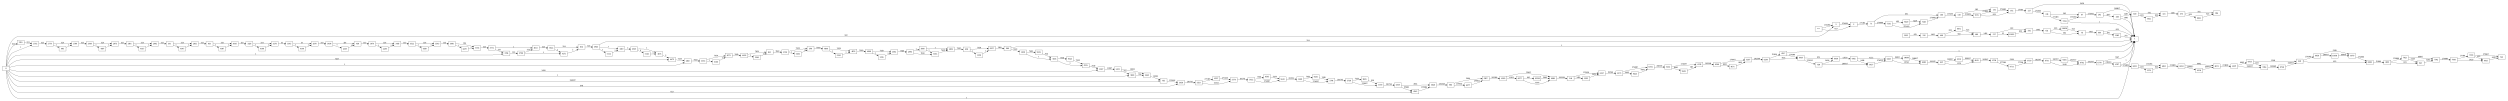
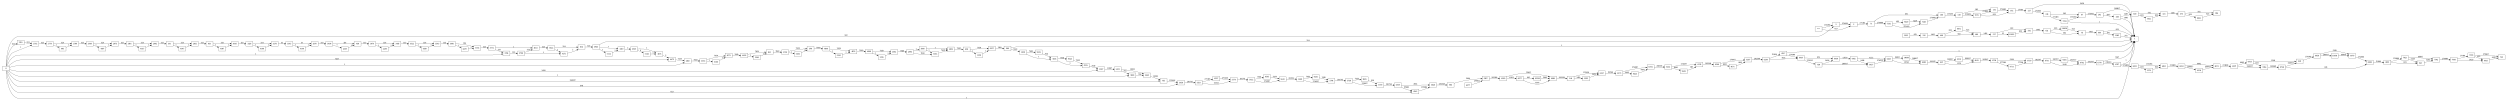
  digraph {
    fontname="Noto Serif"
    rankdir=LR
    node [fontname="Noto Serif" shape=rectangle]
    edge [fontname="Noto Serif"]
    2
    5
    71
    100
    7242
    149
    7263
    9449
    170
    7279
    182
    227
    1
    243
    264
    7293
    292
    298
    300
    321
    9911
    375
    396
    9931
    n25 [label=156]
    468
    9951
    489
    9971
    517
    582
    10035
    621
    645
    10058
    664
    1982
    2761
    2762
    2778
    2799
    3983
    2848
    2873
    4007
    2881
    2902
    4027
    2911
    2932
    4047
    3024
    3045
    4067
    3228
    3270
    4108
    3345
    3378
    4140
    3408
    3438
    4169
    3474
    3495
    4189
    3522
    3543
    4209
    3681
    3702
    4229
    3772
    3784
    3813
    3798
    3822
    4272
    3843
    3963
    4310
    5114
    4343
    4376
    5146
    4473
    4492
    4552
    4573
    5166
    4603
    4624
    5186
    4765
    4786
    5206
    4846
    4876
    5235
    4960
    4981
    5255
    4993
    5008
    5014
    5029
    5036
    5057
    5295
    5068
    5320
    5358
    9525
    5379
    9545
    5387
    5421
    5442
    9289
    5452
    5458
    5553
    5574
    6337
    5622
    5643
    9565
    5683
    5704
    9585
    5738
    5759
    9605
    5819
    5840
    6342
    5966
    5987
    6377
    6059
    6077
    6098
    10226
    6146
    6167
    9325
    6173
    6194
    9625
    6212
    6233
    9645
    6260
    6287
    9671
    6299
    6317
    6418
    6436
    6439
    6457
    6442
    6463
    6484
    10098
    6622
    6643
    10118
    6709
    6730
    9711
    6741
    6762
    9385
    6778
    6797
    6831
    6852
    9731
    6853
    6874
    10138
    6907
    6913
    9746
    6949
    9758
    6958
    6988
    6979
    10186
    6991
    7021
    7027
    7042
    7060
    7078
    9415
    7105
    7222
    0
    2 -> 5 [label=274668]
    5 -> 71 [label=275491]
    71 -> 100 [label=582]
    71 -> 7242 [label=274909]
    100 -> 149 [label=275491]
    7242 -> 7263 [label=271480]
    7242 -> 9449 [label=3429]
    149 -> 170 [label=582]
    149 -> 7279 [label=274909]
    7263 -> 100 [label=274909]
    9449 -> 7263 [label=3429]
    170 -> 182 [label=274668]
    7279 -> 170 [label=274086]
    7279 -> 182 [label=823]
    182 -> 227 [label=275491]
    227 -> 1 [label=3428]
    227 -> 243 [label=272063]
    243 -> 264 [label=582]
    243 -> 7293 [label=271481]
    264 -> 292 [label=272062]
    7293 -> 1 [label=1]
    7293 -> 264 [label=271480]
    292 -> 1 [label=268817]
    292 -> 298 [label=3245]
    298 -> 1 [label=1840]
    298 -> 300 [label=1405]
    300 -> 321 [label=582]
    300 -> 9911 [label=823]
    321 -> 375 [label=1405]
    9911 -> 321 [label=823]
    375 -> 396 [label=582]
    375 -> 9931 [label=823]
    9931 -> 396 [label=823]
    n25 -> 468 [label=1405]
    468 -> 489 [label=582]
    468 -> 9971 [label=823]
    9951 -> n25 [label=823]
    489 -> 517 [label=1405]
    9971 -> 489 [label=823]
    517 -> 582 [label=582]
    517 -> 10035 [label=823]
    582 -> 621 [label=1405]
    10035 -> 582 [label=823]
    621 -> 645 [label=582]
    621 -> 10058 [label=823]
    645 -> 664 [label=1405]
    10058 -> 645 [label=823]
    664 -> 1 [label=823]
    664 -> 1982 [label=582]
    1982 -> 1 [label=582]
    2761 -> 2762 [label=324]
    2762 -> 2778 [label=325]
    2778 -> 2799 [label=324]
    2778 -> 3983 [label=1]
    2799 -> 2848 [label=325]
    3983 -> 2799 [label=1]
    2848 -> 2873 [label=324]
    2848 -> 4007 [label=1]
    2873 -> 2881 [label=325]
    4007 -> 2873 [label=1]
    2881 -> 2902 [label=324]
    2881 -> 4027 [label=1]
    2902 -> 2911 [label=325]
    4027 -> 2902 [label=1]
    2911 -> 2932 [label=324]
    2911 -> 4047 [label=1]
    2932 -> 3024 [label=325]
    4047 -> 2932 [label=1]
    3024 -> 3045 [label=324]
    3024 -> 4067 [label=1]
    3045 -> 3228 [label=325]
    4067 -> 3045 [label=1]
    3228 -> 3270 [label=324]
    3228 -> 4108 [label=1]
    3270 -> 3345 [label=325]
    4108 -> 3270 [label=1]
    3345 -> 3378 [label=324]
    3345 -> 4140 [label=1]
    3378 -> 3408 [label=325]
    4140 -> 3378 [label=1]
    3408 -> 3438 [label=324]
    3408 -> 4169 [label=1]
    3438 -> 3474 [label=325]
    4169 -> 3438 [label=1]
    3474 -> 3495 [label=324]
    3474 -> 4189 [label=1]
    3495 -> 3522 [label=325]
    4189 -> 3495 [label=1]
    3522 -> 3543 [label=324]
    3522 -> 4209 [label=1]
    3543 -> 3681 [label=325]
    4209 -> 3543 [label=1]
    3681 -> 3702 [label=324]
    3681 -> 4229 [label=1]
    3702 -> 3772 [label=325]
    4229 -> 3702 [label=1]
    3772 -> 3784 [label=324]
    3772 -> 3813 [label=1]
    3784 -> 3798 [label=325]
    3813 -> 3822 [label=325]
    3798 -> 3813 [label=324]
    3798 -> 4272 [label=1]
    3822 -> 4272 [label=1]
    3822 -> 3843 [label=324]
    4272 -> 3843 [label=2]
    3843 -> 3963 [label=326]
    3963 -> 1 [label=324]
    3963 -> 4310 [label=1]
    3963 -> 5114 [label=1]
    4310 -> 4343 [label=2]
    5114 -> 4310 [label=1]
    4343 -> 4376 [label=1]
    4343 -> 5146 [label=9]
    4376 -> 4473 [label=2]
    5146 -> 4376 [label=1]
    4473 -> 4492 [label=7659]
    4492 -> 4552 [label=7660]
    4552 -> 4573 [label=7659]
    4552 -> 5166 [label=1]
    4573 -> 4603 [label=7660]
    5166 -> 4573 [label=1]
    4603 -> 4624 [label=7659]
    4603 -> 5186 [label=1]
    4624 -> 4765 [label=7660]
    5186 -> 4624 [label=1]
    4765 -> 4786 [label=7659]
    4765 -> 5206 [label=1]
    4786 -> 4846 [label=7660]
    5206 -> 4786 [label=1]
    4846 -> 4876 [label=7659]
    4846 -> 5235 [label=1]
    4876 -> 4960 [label=7660]
    5235 -> 4876 [label=1]
    4960 -> 4981 [label=7659]
    4960 -> 5255 [label=1]
    4981 -> 4993 [label=7660]
    5255 -> 4981 [label=1]
    4993 -> 5008 [label=2]
    4993 -> 5014 [label=7658]
    5008 -> 5014 [label=1]
    5008 -> 5029 [label=1]
    5014 -> 5029 [label=7659]
    5029 -> 5036 [label=7660]
    5036 -> 5057 [label=7659]
    5036 -> 5295 [label=1]
    5057 -> 5068 [label=7660]
    5295 -> 5057 [label=1]
    5068 -> 1 [label=1]
    5068 -> 5320 [label=7659]
    5320 -> 5358 [label=1]
    5320 -> 9525 [label=7658]
    5358 -> 5379 [label=1]
    5358 -> 9545 [label=7658]
    9525 -> 5358 [label=7658]
    5379 -> 5387 [label=7659]
    9545 -> 5379 [label=7658]
    5387 -> 5421 [label=11087]
    5421 -> 5442 [label=10322]
    5421 -> 9289 [label=765]
    5442 -> 5452 [label=11088]
    9289 -> 5442 [label=766]
    5452 -> 5458 [label=279905]
    5458 -> 5553 [label=281745]
    5553 -> 5574 [label=10322]
    5553 -> 6337 [label=271423]
    5574 -> 5622 [label=281745]
    6337 -> 5574 [label=271423]
    5622 -> 5643 [label=274087]
    5622 -> 9565 [label=7658]
    5643 -> 5683 [label=281745]
    9565 -> 5643 [label=7658]
    5683 -> 5704 [label=274087]
    5683 -> 9585 [label=7658]
    5704 -> 5738 [label=281745]
    9585 -> 5704 [label=7658]
    5738 -> 5759 [label=274087]
    5738 -> 9605 [label=7658]
    5759 -> 5819 [label=281745]
    9605 -> 5759 [label=7658]
    5819 -> 5840 [label=2664]
    5819 -> 6342 [label=279081]
    5840 -> 5966 [label=282568]
    6342 -> 5840 [label=279904]
    5966 -> 5987 [label=2664]
-   5966 -> 6377 [label=279904]
    5987 -> 6059 [label=282568]
    6377 -> 5987 [label=279904]
    6059 -> 6077 [label=11911]
    6059 -> 6098 [label=270657]
    6077 -> 6098 [label=9248]
    6077 -> 10226 [label=2663]
    6098 -> 6146 [label=282568]
    10226 -> 6098 [label=2663]
    6146 -> 6167 [label=279139]
    6146 -> 9325 [label=3429]
    6167 -> 6173 [label=282568]
    9325 -> 6167 [label=3429]
    6173 -> 6194 [label=274087]
    6173 -> 9625 [label=8481]
    6194 -> 6212 [label=282568]
    9625 -> 6194 [label=8481]
    6212 -> 6233 [label=274087]
    6212 -> 9645 [label=8481]
    6233 -> 6260 [label=282568]
    9645 -> 6233 [label=8481]
    6260 -> 6287 [label=274087]
    6260 -> 9671 [label=8481]
    6287 -> 6299 [label=282568]
    9671 -> 6287 [label=8481]
    6299 -> 6317 [label=274910]
    6299 -> 6418 [label=7658]
    6317 -> 1 [label=1]
    6317 -> 6418 [label=274909]
    6418 -> 6436 [label=278315]
    6418 -> 6439 [label=4252]
    6436 -> 6439 [label=9498]
    6436 -> 6457 [label=268817]
    6439 -> 6442 [label=13750]
    6457 -> 6463 [label=278315]
    6442 -> 6457 [label=9498]
    6442 -> 6463 [label=4252]
    6463 -> 6484 [label=13750]
    6463 -> 10098 [label=268817]
    6484 -> 6622 [label=282567]
    10098 -> 6484 [label=268817]
    6622 -> 6643 [label=13750]
    6622 -> 10118 [label=268817]
    6643 -> 6709 [label=282567]
    10118 -> 6643 [label=268817]
    6709 -> 6730 [label=5269]
    6709 -> 9711 [label=277298]
    6730 -> 6741 [label=282567]
    9711 -> 6730 [label=277298]
    6741 -> 6762 [label=1840]
    6741 -> 9385 [label=280727]
    6762 -> 6778 [label=282567]
    9385 -> 6762 [label=280727]
    6778 -> 1 [label=7657]
    6778 -> 6797 [label=274910]
    6797 -> 1 [label=1]
    6797 -> 6831 [label=274909]
    6831 -> 6852 [label=274086]
    6831 -> 9731 [label=823]
    6852 -> 6853 [label=274909]
    9731 -> 6852 [label=823]
    6853 -> 6874 [label=6092]
    6853 -> 10138 [label=268817]
    6874 -> 6907 [label=274909]
    10138 -> 6874 [label=268817]
    6907 -> 6913 [label=6092]
    6907 -> 9746 [label=268817]
    6913 -> 9746 [label=823]
    6913 -> 6949 [label=5269]
    9746 -> 9758 [label=269640]
    6949 -> 6958 [label=274086]
    9758 -> 6949 [label=268817]
-   6949 -> 6988 [label=823]
+   9758 -> 6988 [label=823]
    6958 -> 6979 [label=5269]
    6958 -> 10186 [label=268817]
    6988 -> 6991 [label=274909]
    6979 -> 6988 [label=274086]
    10186 -> 6979 [label=268817]
    6991 -> 7021 [label=274086]
    6991 -> 7027 [label=823]
    7021 -> 7027 [label=5269]
    7021 -> 7042 [label=268817]
    7027 -> 7042 [label=6092]
    7042 -> 7060 [label=274909]
    7060 -> 7078 [label=271480]
    7060 -> 9415 [label=3429]
    7078 -> 9415 [label=823]
    7078 -> 7105 [label=270657]
    9415 -> 7105 [label=4252]
    7222 -> 2 [label=274086]
    7222 -> 5 [label=823]
    0 -> 2 [label=582]
    0 -> 1 [label=1]
    0 -> 2761 [label=324]
    0 -> 2762 [label=1]
    0 -> 3784 [label=1]
    0 -> 4473 [label=7657]
    0 -> 4492 [label=1]
    0 -> 5387 [label=3428]
    0 -> 9289 [label=1]
    0 -> 5452 [label=268817]
    0 -> 5458 [label=1840]
    0 -> 6342 [label=823]
  }
